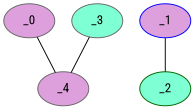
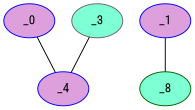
  graph {
    fontname="Roboto Condensed"
    node [color=gray40 fillcolor=plum fontname="Roboto Condensed" style=filled]
    edge [fontname="Roboto Condensed"]
-   _0 [x=0.717576 y=0.76596]
-   _4 [x=2.1138 y=1.63092]
+   _0 [color=blue x=0.717576 y=0.76596]
+   _4 [color=blue x=2.1138 y=1.63092]
    _1 [color=blue x=1.46423 y=2.45365]
-   _2 [color=darkgreen fillcolor=aquamarine x=2.3 y=0.71]
+   _2 [color=darkgreen fillcolor=aquamarine x=2.3 y=0.71 label=_8]
    _3 [fillcolor=aquamarine x=0.820556 y=1.55829]
    _0 -- _4
    _1 -- _2
    _3 -- _4
  }
